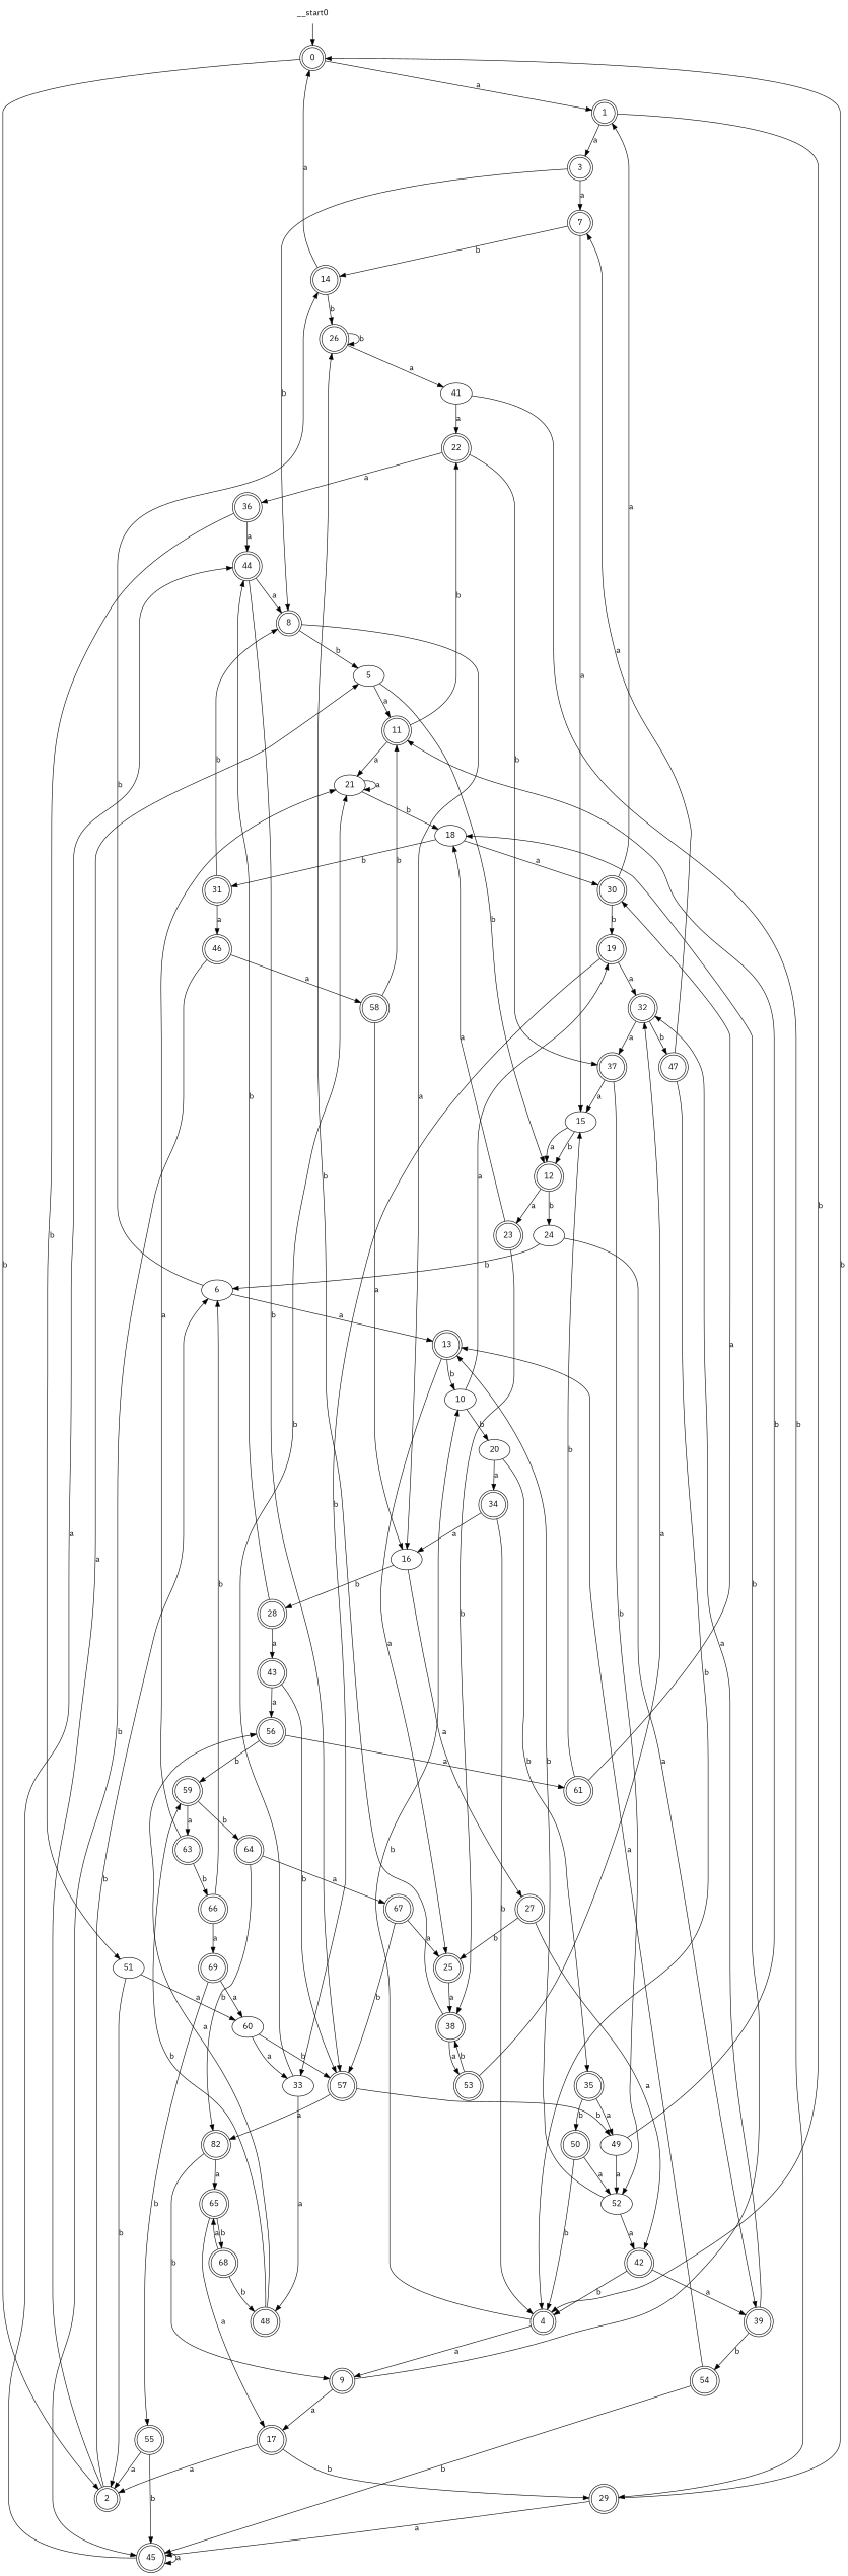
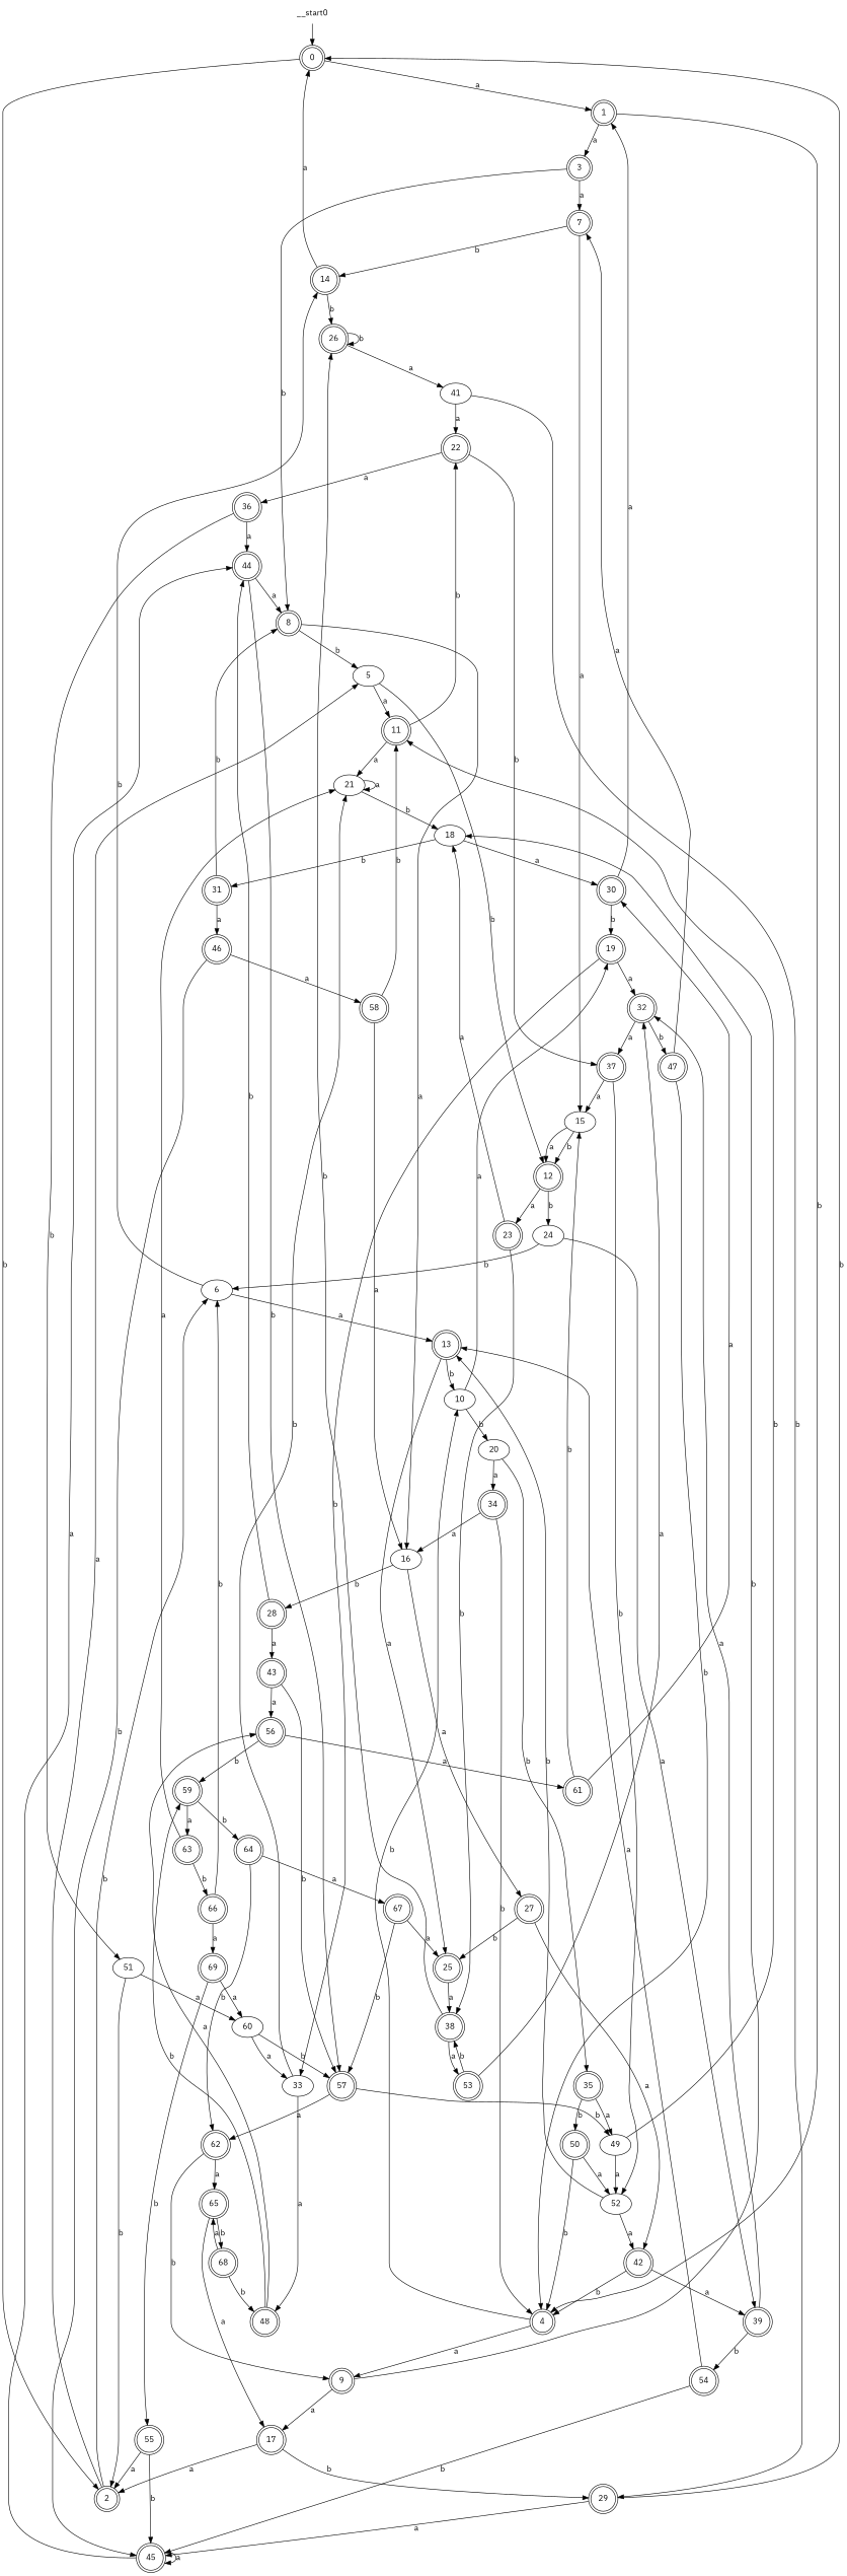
  digraph {
    fontname="IBM Plex Sans"
    node [fontname="IBM Plex Sans" shape=doublecircle]
    edge [fontname="IBM Plex Sans"]
    __start0 [shape=none]
    0
    1
    2
    3
    4
    5 [shape=""]
    6 [shape=""]
    7
    8
    9
    10 [shape=""]
    11
    12
    13
    14
    15 [shape=""]
    16 [shape=""]
    17
    18 [shape=""]
    19
    20 [shape=""]
    21 [shape=""]
    22
    23
    24 [shape=""]
    25
    26
    27
    28
    29
    30
    31
    32
    33 [shape=""]
    34
    35
    36
    37
    38
    39
    41 [shape=""]
    42
    43
    44
    45
    46
    47
    48
    49 [shape=""]
    50
    51 [shape=""]
    52 [shape=""]
    53
    54
    56
    57
    58
    59
    60 [shape=""]
    55
    61
-   62 [label=82]
+   62
    63
    64
    65
    66
    67
    68
    69
    __start0 -> 0
    0 -> 1 [label=a]
    0 -> 2 [label=b]
    1 -> 3 [label=a]
    1 -> 4 [label=b]
    2 -> 5 [label=a]
    2 -> 6 [label=b]
    3 -> 7 [label=a]
    3 -> 8 [label=b]
    4 -> 9 [label=a]
    4 -> 10 [label=b]
    5 -> 11 [label=a]
    5 -> 12 [label=b]
    6 -> 13 [label=a]
    6 -> 14 [label=b]
    7 -> 14 [label=b]
    7 -> 15 [label=a]
    8 -> 5 [label=b]
    8 -> 16 [label=a]
    9 -> 17 [label=a]
    9 -> 18 [label=b]
    10 -> 19 [label=a]
    10 -> 20 [label=b]
    11 -> 21 [label=a]
    11 -> 22 [label=b]
    12 -> 23 [label=a]
    12 -> 24 [label=b]
    13 -> 10 [label=b]
    13 -> 25 [label=a]
    14 -> 0 [label=a]
    14 -> 26 [label=b]
    15 -> 12 [label=a]
    15 -> 12 [label=b]
    16 -> 27 [label=a]
    16 -> 28 [label=b]
    17 -> 2 [label=a]
    17 -> 29 [label=b]
    18 -> 30 [label=a]
    18 -> 31 [label=b]
    19 -> 32 [label=a]
    19 -> 33 [label=b]
    20 -> 34 [label=a]
    20 -> 35 [label=b]
    21 -> 18 [label=b]
    21 -> 21 [label=a]
    22 -> 36 [label=a]
    22 -> 37 [label=b]
    23 -> 18 [label=a]
    23 -> 38 [label=b]
    24 -> 6 [label=b]
    24 -> 39 [label=a]
    25 -> 38 [label=a]
    26 -> 26 [label=b]
    26 -> 41 [label=a]
    27 -> 25 [label=b]
    27 -> 42 [label=a]
    28 -> 43 [label=a]
    28 -> 44 [label=b]
    29 -> 0 [label=b]
    29 -> 45 [label=a]
    30 -> 1 [label=a]
    30 -> 19 [label=b]
    31 -> 8 [label=b]
    31 -> 46 [label=a]
    32 -> 37 [label=a]
    32 -> 47 [label=b]
    33 -> 21 [label=b]
    33 -> 48 [label=a]
    34 -> 4 [label=b]
    34 -> 16 [label=a]
    35 -> 49 [label=a]
    35 -> 50 [label=b]
    36 -> 44 [label=a]
    36 -> 51 [label=b]
    37 -> 15 [label=a]
    37 -> 52 [label=b]
    38 -> 26 [label=b]
    38 -> 53 [label=a]
    39 -> 32 [label=a]
    39 -> 54 [label=b]
    41 -> 22 [label=a]
    41 -> 29 [label=b]
    42 -> 4 [label=b]
    42 -> 39 [label=a]
    43 -> 56 [label=a]
    43 -> 57 [label=b]
    44 -> 8 [label=a]
    44 -> 57 [label=b]
    45 -> 44 [label=a]
    45 -> 45 [label=a]
    46 -> 45 [label=b]
    46 -> 58 [label=a]
    47 -> 4 [label=b]
    47 -> 7 [label=a]
    48 -> 56 [label=a]
    48 -> 59 [label=b]
    49 -> 11 [label=b]
    49 -> 52 [label=a]
    50 -> 4 [label=b]
    50 -> 52 [label=a]
    51 -> 2 [label=b]
    51 -> 60 [label=a]
    52 -> 13 [label=b]
    52 -> 42 [label=a]
    53 -> 32 [label=a]
    53 -> 38 [label=b]
    54 -> 13 [label=a]
    54 -> 45 [label=b]
    56 -> 59 [label=b]
    56 -> 61 [label=a]
    57 -> 49 [label=b]
    57 -> 62 [label=a]
    58 -> 11 [label=b]
    58 -> 16 [label=a]
    59 -> 63 [label=a]
    59 -> 64 [label=b]
    60 -> 33 [label=a]
    60 -> 57 [label=b]
    55 -> 2 [label=a]
    55 -> 45 [label=b]
    61 -> 15 [label=b]
    61 -> 30 [label=a]
    62 -> 9 [label=b]
    62 -> 65 [label=a]
    63 -> 21 [label=a]
    63 -> 66 [label=b]
    64 -> 62 [label=b]
    64 -> 67 [label=a]
    65 -> 17 [label=a]
    65 -> 68 [label=b]
    66 -> 6 [label=b]
    66 -> 69 [label=a]
    67 -> 25 [label=a]
    67 -> 57 [label=b]
    68 -> 48 [label=b]
    68 -> 65 [label=a]
    69 -> 60 [label=a]
    69 -> 55 [label=b]
  }
